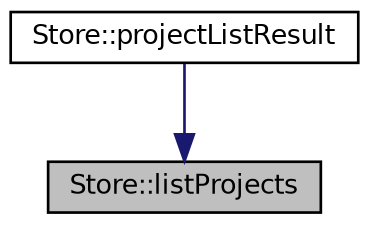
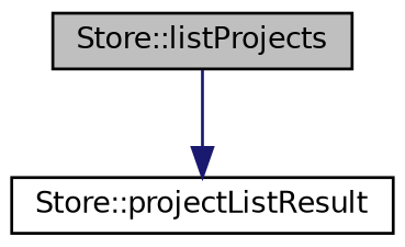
  digraph {
    rankdir=TB
    node [color=black fontname=Helvetica fontsize=10 shape=record style=filled]
    n1 [fillcolor=grey75 fontcolor=black height=0.2 label="Store::listProjects" width=0.4]
    n2 [fillcolor=white height=0.2 label="Store::projectListResult" width=0.4]
-   n2 -> n1 [color=midnightblue fontname=Helvetica fontsize=10 labelfontname=Helvetica labelfontsize=10 style=solid]
+   n1 -> n2 [color=midnightblue fontname=Helvetica fontsize=10 labelfontname=Helvetica labelfontsize=10 style=solid]
  }
